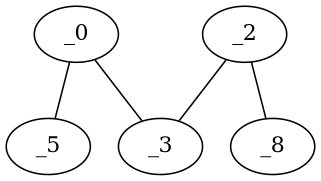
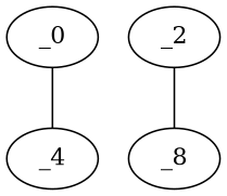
  graph {
    _0 [x=0.733213 y=2.76038]
-   _3 [x=0.79473 y=1.65797]
-   _4 [x=2.23959 y=2.76857 label=_5]
+   _4 [x=2.23959 y=2.76857]
    _2 [x=0.52 y=1.77]
    n5 [label=_8 x=1.86253 y=1.70615]
-   _0 -- _3
    _0 -- _4
-   _2 -- _3
    _2 -- n5
  }
